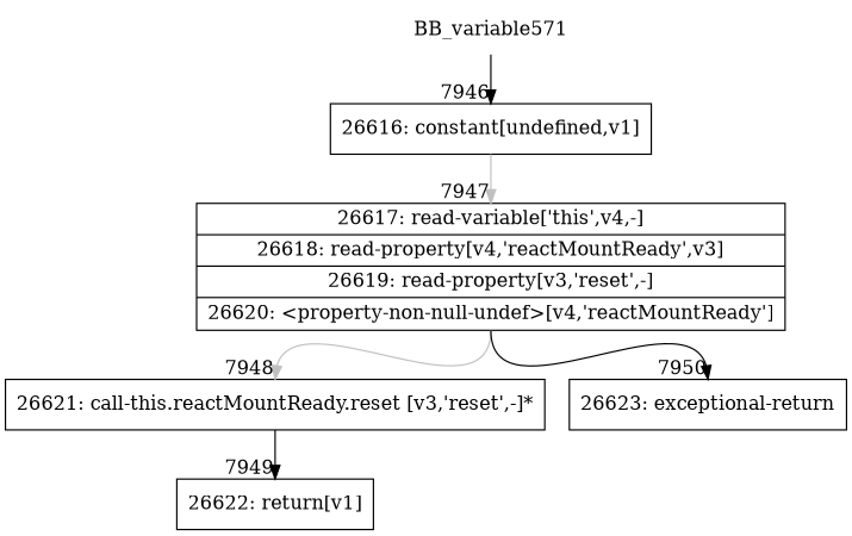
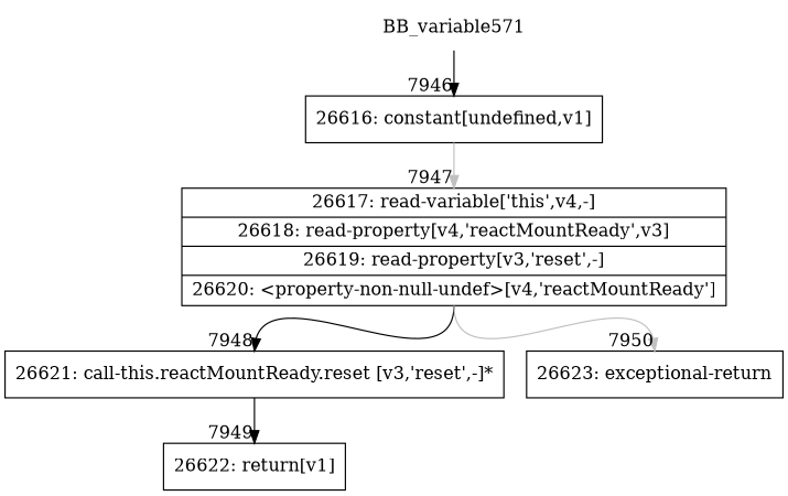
  digraph {
    rankdir=TD
    node [shape=record]
    edge [headport=n tailport=s]
    n1 [label=BB_variable571 shape=none]
    n2 [label="{26616: constant[undefined,v1]}"]
    n3 [label="{26617: read-variable['this',v4,-]|26618: read-property[v4,'reactMountReady',v3]|26619: read-property[v3,'reset',-]|26620: \<property-non-null-undef\>[v4,'reactMountReady']}"]
    n4 [label="{26621: call-this.reactMountReady.reset [v3,'reset',-]*}"]
    n5 [label="{26623: exceptional-return}"]
    n6 [label="{26622: return[v1]}"]
    n1 -> n2 [headlabel="    7946"]
    n2 -> n3 [color=gray headlabel="      7947"]
-   n3 -> n4 [headlabel="      7948" color=gray]
-   n3 -> n5 [color=black headlabel="      7950"]
+   n3 -> n4 [headlabel="      7948"]
+   n3 -> n5 [color=gray headlabel="      7950"]
    n4 -> n6 [headlabel="      7949"]
  }
